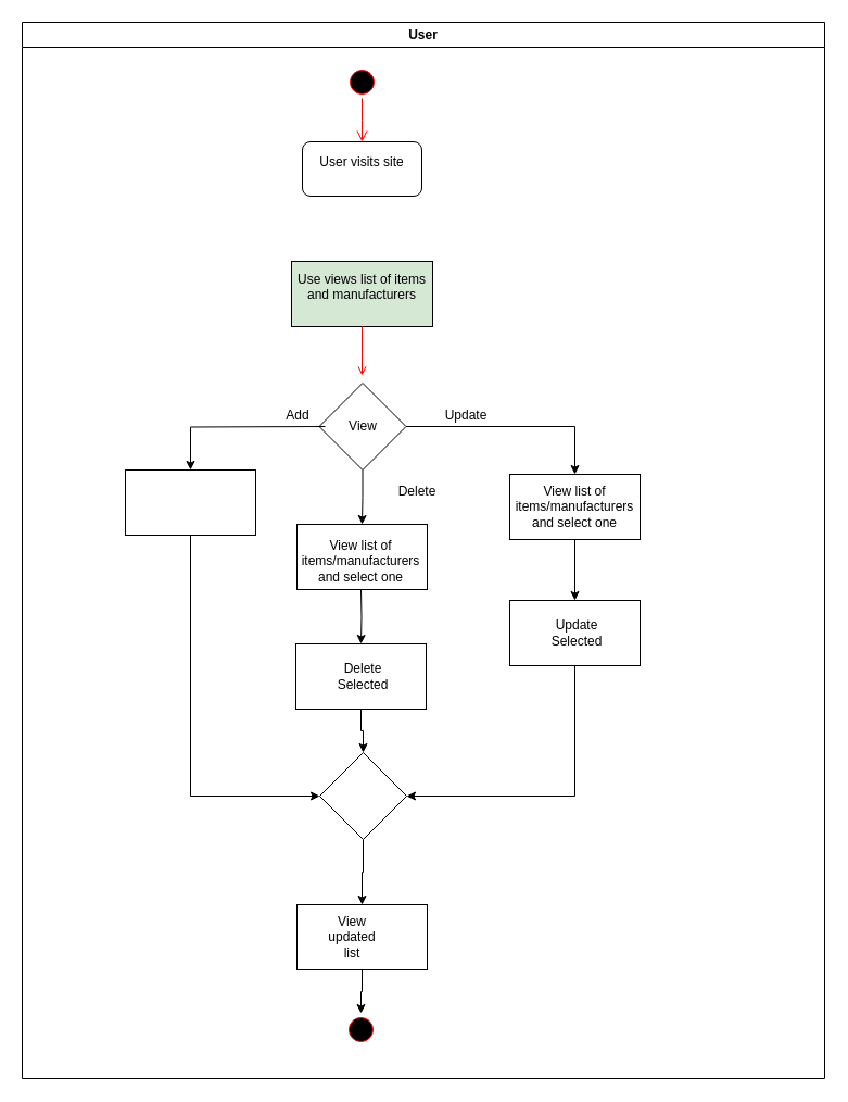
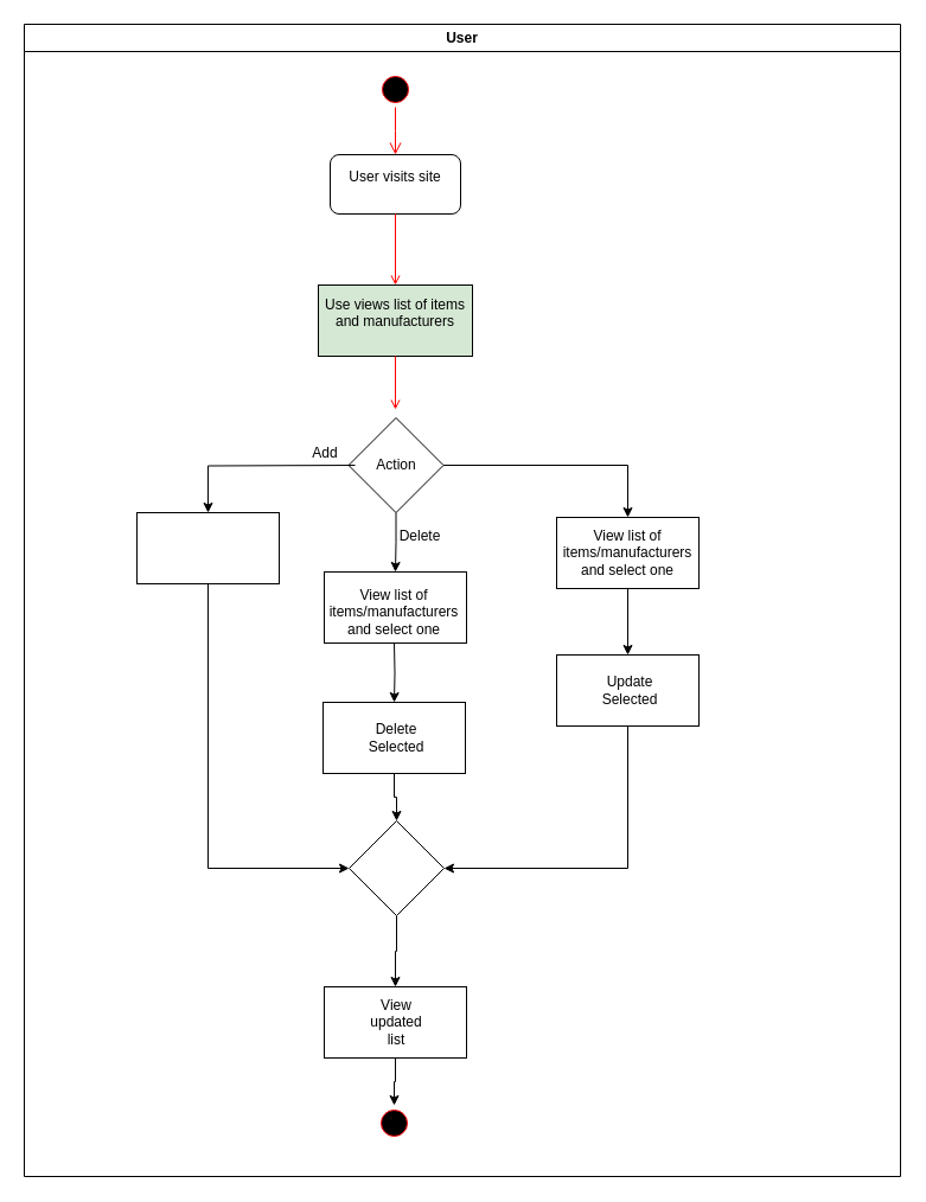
  <mxCell id="0" />
  <mxCell id="1" parent="0" />
  <mxCell id="2" value="User" style="swimlane;whiteSpace=wrap" parent="1" vertex="1"><mxGeometry x="20" y="20" width="739" height="972" as="geometry" /></mxCell>
  <mxCell id="3" value="" style="ellipse;shape=startState;fillColor=#000000;strokeColor=#ff0000;" parent="2" vertex="1"><mxGeometry x="298" y="40" width="30" height="30" as="geometry" /></mxCell>
  <mxCell id="4" value="" style="edgeStyle=elbowEdgeStyle;elbow=horizontal;verticalAlign=bottom;endArrow=open;endSize=8;strokeColor=#FF0000;endFill=1;rounded=0" parent="2" source="3" target="5" edge="1"><mxGeometry x="298" y="40" as="geometry"><mxPoint x="313" y="110" as="targetPoint" /></mxGeometry></mxCell>
  <mxCell id="5" value="User visits site&#10;" style="rounded=1;" parent="2" vertex="1"><mxGeometry x="258" y="110" width="110" height="50" as="geometry" /></mxCell>
  <mxCell id="6" value="Use views list of items &#10;and manufacturers&#10;" style="fillColor=#d5e8d4;" parent="2" vertex="1"><mxGeometry x="248" y="220" width="130" height="60" as="geometry" /></mxCell>
+ <mxCell id="7" value="" style="endArrow=open;strokeColor=#FF0000;endFill=1;rounded=0" parent="2" source="5" target="6" edge="1"><mxGeometry relative="1" as="geometry" /></mxCell>
  <mxCell id="8" value="" style="endArrow=open;strokeColor=#FF0000;endFill=1;rounded=0" parent="2" source="6" edge="1"><mxGeometry relative="1" as="geometry"><mxPoint x="313" y="325" as="targetPoint" /></mxGeometry></mxCell>
  <mxCell id="9" style="edgeStyle=orthogonalEdgeStyle;rounded=0;orthogonalLoop=1;jettySize=auto;html=1;exitX=0.5;exitY=1;exitDx=0;exitDy=0;entryX=0.5;entryY=0;entryDx=0;entryDy=0;" edge="1" parent="2" source="11" target="17"><mxGeometry relative="1" as="geometry" /></mxCell>
  <mxCell id="10" style="edgeStyle=orthogonalEdgeStyle;rounded=0;orthogonalLoop=1;jettySize=auto;html=1;" edge="1" parent="2" source="11" target="27"><mxGeometry relative="1" as="geometry" /></mxCell>
  <mxCell id="11" value="" style="rhombus;whiteSpace=wrap;html=1;" vertex="1" parent="2"><mxGeometry x="273.5" y="332" width="80" height="80" as="geometry" /></mxCell>
  <mxCell id="12" style="edgeStyle=orthogonalEdgeStyle;rounded=0;orthogonalLoop=1;jettySize=auto;html=1;entryX=0.5;entryY=0;entryDx=0;entryDy=0;" edge="1" parent="2" target="15"><mxGeometry relative="1" as="geometry"><mxPoint x="279" y="372" as="sourcePoint" /></mxGeometry></mxCell>
- <mxCell id="13" value="View&lt;br&gt;" style="text;html=1;strokeColor=none;fillColor=none;align=center;verticalAlign=middle;whiteSpace=wrap;rounded=0;" vertex="1" parent="2"><mxGeometry x="293.5" y="362" width="40" height="20" as="geometry" /></mxCell>
+ <mxCell id="13" value="Action&lt;br&gt;" style="text;html=1;strokeColor=none;fillColor=none;align=center;verticalAlign=middle;whiteSpace=wrap;rounded=0;" vertex="1" parent="2"><mxGeometry x="293.5" y="362" width="40" height="20" as="geometry" /></mxCell>
  <mxCell id="14" style="edgeStyle=orthogonalEdgeStyle;rounded=0;orthogonalLoop=1;jettySize=auto;html=1;entryX=0;entryY=0.5;entryDx=0;entryDy=0;" edge="1" parent="2" source="15" target="25"><mxGeometry relative="1" as="geometry"><Array as="points"><mxPoint x="155" y="712" /></Array></mxGeometry></mxCell>
  <mxCell id="15" value="" style="rounded=0;whiteSpace=wrap;html=1;" vertex="1" parent="2"><mxGeometry x="95" y="412" width="120" height="60" as="geometry" /></mxCell>
  <mxCell id="16" value="Add" style="text;html=1;strokeColor=none;fillColor=none;align=center;verticalAlign=middle;whiteSpace=wrap;rounded=0;" vertex="1" parent="2"><mxGeometry x="234" y="352" width="40" height="20" as="geometry" /></mxCell>
  <mxCell id="17" value="" style="rounded=0;whiteSpace=wrap;html=1;" vertex="1" parent="2"><mxGeometry x="253" y="462" width="120" height="60" as="geometry" /></mxCell>
  <mxCell id="18" style="edgeStyle=orthogonalEdgeStyle;rounded=0;orthogonalLoop=1;jettySize=auto;html=1;entryX=0.5;entryY=0;entryDx=0;entryDy=0;" edge="1" parent="2" target="22"><mxGeometry relative="1" as="geometry"><mxPoint x="312" y="522" as="sourcePoint" /></mxGeometry></mxCell>
  <mxCell id="19" value="View list of items/manufacturers and select one&lt;br&gt;" style="text;html=1;strokeColor=none;fillColor=none;align=center;verticalAlign=middle;whiteSpace=wrap;rounded=0;" vertex="1" parent="2"><mxGeometry x="292" y="486" width="40" height="20" as="geometry" /></mxCell>
- <mxCell id="20" value="Delete&lt;br&gt;" style="text;html=1;strokeColor=none;fillColor=none;align=center;verticalAlign=middle;whiteSpace=wrap;rounded=0;" vertex="1" parent="2"><mxGeometry x="343.5" y="422" width="40" height="20" as="geometry" /></mxCell>
+ <mxCell id="20" value="Delete&lt;br&gt;" style="text;html=1;strokeColor=none;fillColor=none;align=center;verticalAlign=middle;whiteSpace=wrap;rounded=0;" vertex="1" parent="2"><mxGeometry x="313.5" y="422" width="40" height="20" as="geometry" /></mxCell>
  <mxCell id="21" style="edgeStyle=orthogonalEdgeStyle;rounded=0;orthogonalLoop=1;jettySize=auto;html=1;entryX=0.5;entryY=0;entryDx=0;entryDy=0;" edge="1" parent="2" source="22" target="25"><mxGeometry relative="1" as="geometry" /></mxCell>
  <mxCell id="22" value="" style="text;html=1;strokeColor=#000000;fillColor=#ffffff;align=center;verticalAlign=middle;whiteSpace=wrap;rounded=0;fontFamily=Helvetica;fontSize=12;fontColor=#000000;" vertex="1" parent="2"><mxGeometry x="252" y="572" width="120" height="60" as="geometry" /></mxCell>
  <mxCell id="23" value="Delete Selected&lt;br&gt;" style="text;html=1;strokeColor=none;fillColor=none;align=center;verticalAlign=middle;whiteSpace=wrap;rounded=0;" vertex="1" parent="2"><mxGeometry x="294" y="592" width="40" height="20" as="geometry" /></mxCell>
  <mxCell id="24" style="edgeStyle=orthogonalEdgeStyle;rounded=0;orthogonalLoop=1;jettySize=auto;html=1;entryX=0.5;entryY=0;entryDx=0;entryDy=0;" edge="1" parent="2" source="25" target="34"><mxGeometry relative="1" as="geometry" /></mxCell>
  <mxCell id="25" value="" style="rhombus;whiteSpace=wrap;html=1;" vertex="1" parent="2"><mxGeometry x="274" y="672" width="80" height="80" as="geometry" /></mxCell>
  <mxCell id="26" style="edgeStyle=orthogonalEdgeStyle;rounded=0;orthogonalLoop=1;jettySize=auto;html=1;entryX=0.5;entryY=0;entryDx=0;entryDy=0;" edge="1" parent="2" source="27" target="31"><mxGeometry relative="1" as="geometry" /></mxCell>
  <mxCell id="27" value="" style="rounded=0;whiteSpace=wrap;html=1;" vertex="1" parent="2"><mxGeometry x="449" y="416" width="120" height="60" as="geometry" /></mxCell>
- <mxCell id="28" value="Update" style="text;html=1;strokeColor=none;fillColor=none;align=center;verticalAlign=middle;whiteSpace=wrap;rounded=0;" vertex="1" parent="2"><mxGeometry x="389" y="352" width="40" height="20" as="geometry" /></mxCell>
  <mxCell id="29" value="View list of items/manufacturers and select one&lt;br&gt;" style="text;html=1;strokeColor=none;fillColor=none;align=center;verticalAlign=middle;whiteSpace=wrap;rounded=0;" vertex="1" parent="2"><mxGeometry x="489" y="436" width="40" height="20" as="geometry" /></mxCell>
  <mxCell id="30" style="edgeStyle=orthogonalEdgeStyle;rounded=0;orthogonalLoop=1;jettySize=auto;html=1;entryX=1;entryY=0.5;entryDx=0;entryDy=0;" edge="1" parent="2" source="31" target="25"><mxGeometry relative="1" as="geometry"><Array as="points"><mxPoint x="509" y="712" /></Array></mxGeometry></mxCell>
  <mxCell id="31" value="" style="text;html=1;strokeColor=#000000;fillColor=#ffffff;align=center;verticalAlign=middle;whiteSpace=wrap;rounded=0;fontFamily=Helvetica;fontSize=12;fontColor=#000000;" vertex="1" parent="2"><mxGeometry x="449" y="532" width="120" height="60" as="geometry" /></mxCell>
  <mxCell id="32" value="Update &lt;br&gt;Selected&lt;br&gt;" style="text;html=1;strokeColor=none;fillColor=none;align=center;verticalAlign=middle;whiteSpace=wrap;rounded=0;" vertex="1" parent="2"><mxGeometry x="491" y="552" width="40" height="20" as="geometry" /></mxCell>
  <mxCell id="33" style="edgeStyle=orthogonalEdgeStyle;rounded=0;orthogonalLoop=1;jettySize=auto;html=1;entryX=0.5;entryY=0;entryDx=0;entryDy=0;" edge="1" parent="2" source="34" target="36"><mxGeometry relative="1" as="geometry" /></mxCell>
  <mxCell id="34" value="" style="rounded=0;whiteSpace=wrap;html=1;" vertex="1" parent="2"><mxGeometry x="253" y="812" width="120" height="60" as="geometry" /></mxCell>
- <mxCell id="35" value="View updated list" style="text;html=1;strokeColor=none;fillColor=none;align=center;verticalAlign=middle;whiteSpace=wrap;rounded=0;" vertex="1" parent="2"><mxGeometry x="284" y="832" width="40" height="20" as="geometry" /></mxCell>
+ <mxCell id="35" value="View updated list" style="text;html=1;strokeColor=none;fillColor=none;align=center;verticalAlign=middle;whiteSpace=wrap;rounded=0;" vertex="1" parent="2"><mxGeometry x="294" y="832" width="40" height="20" as="geometry" /></mxCell>
  <mxCell id="36" value="" style="ellipse;shape=startState;fillColor=#000000;strokeColor=#ff0000;" vertex="1" parent="2"><mxGeometry x="297" y="912" width="30" height="30" as="geometry" /></mxCell>
